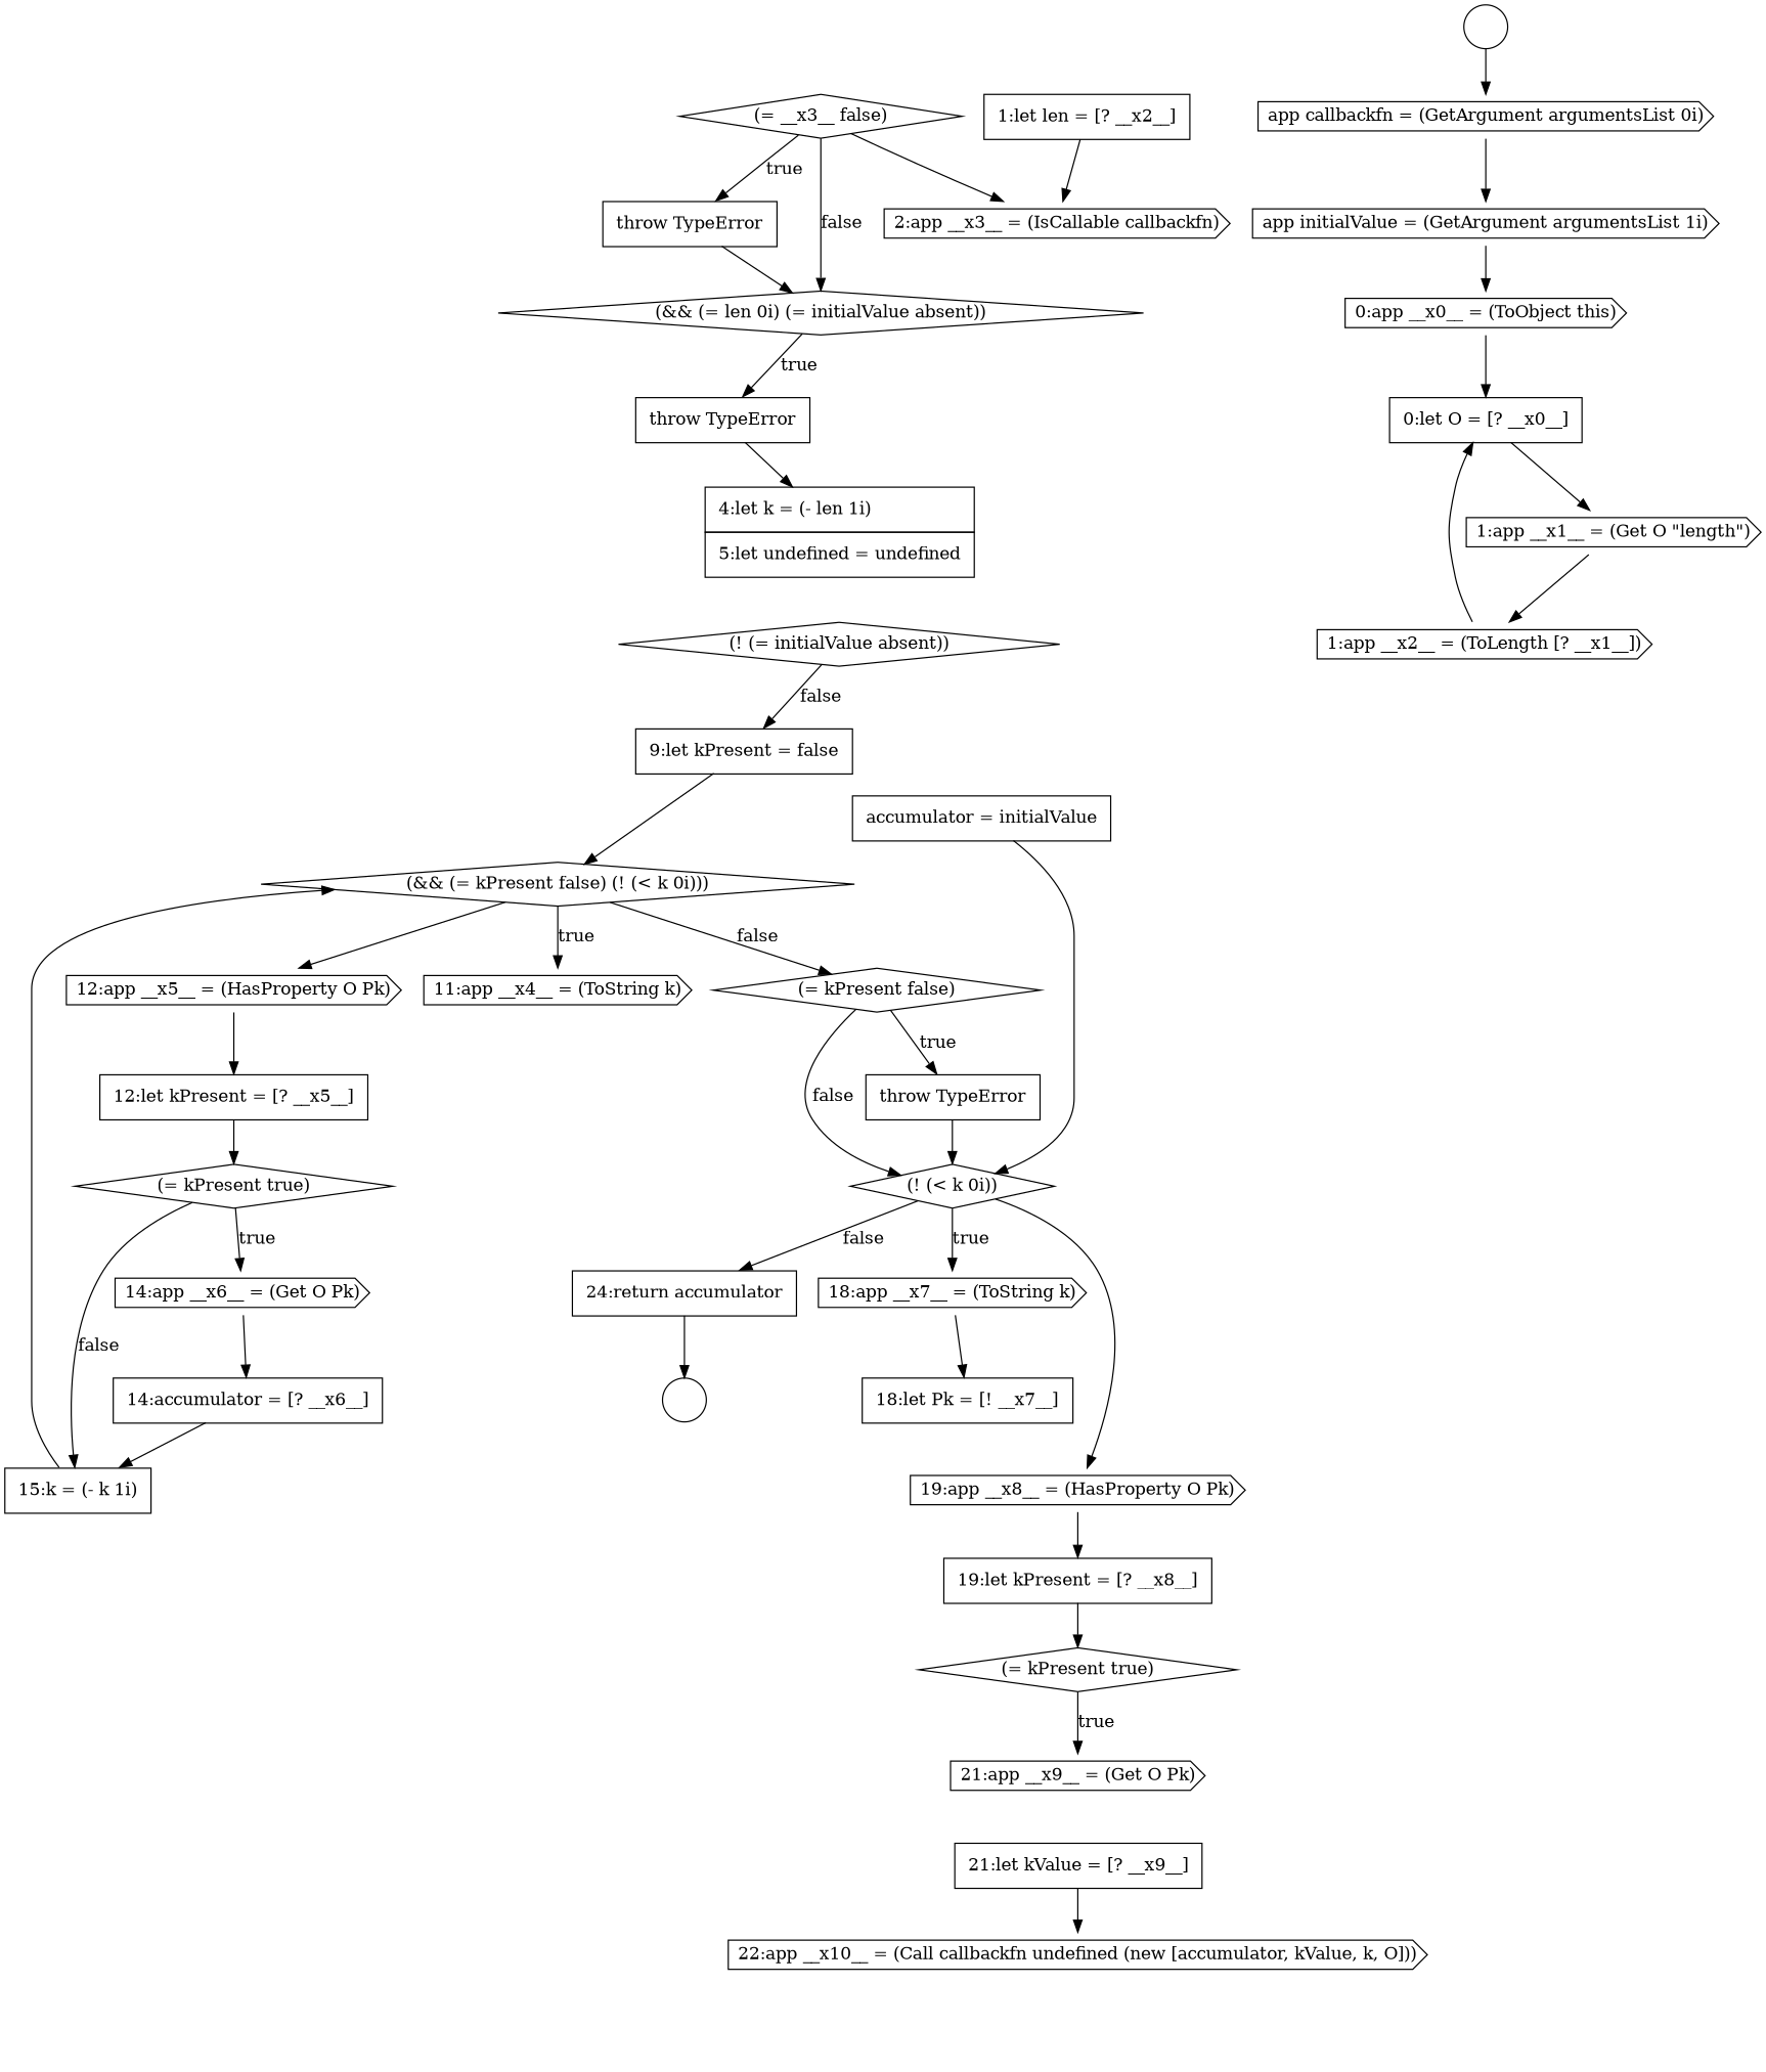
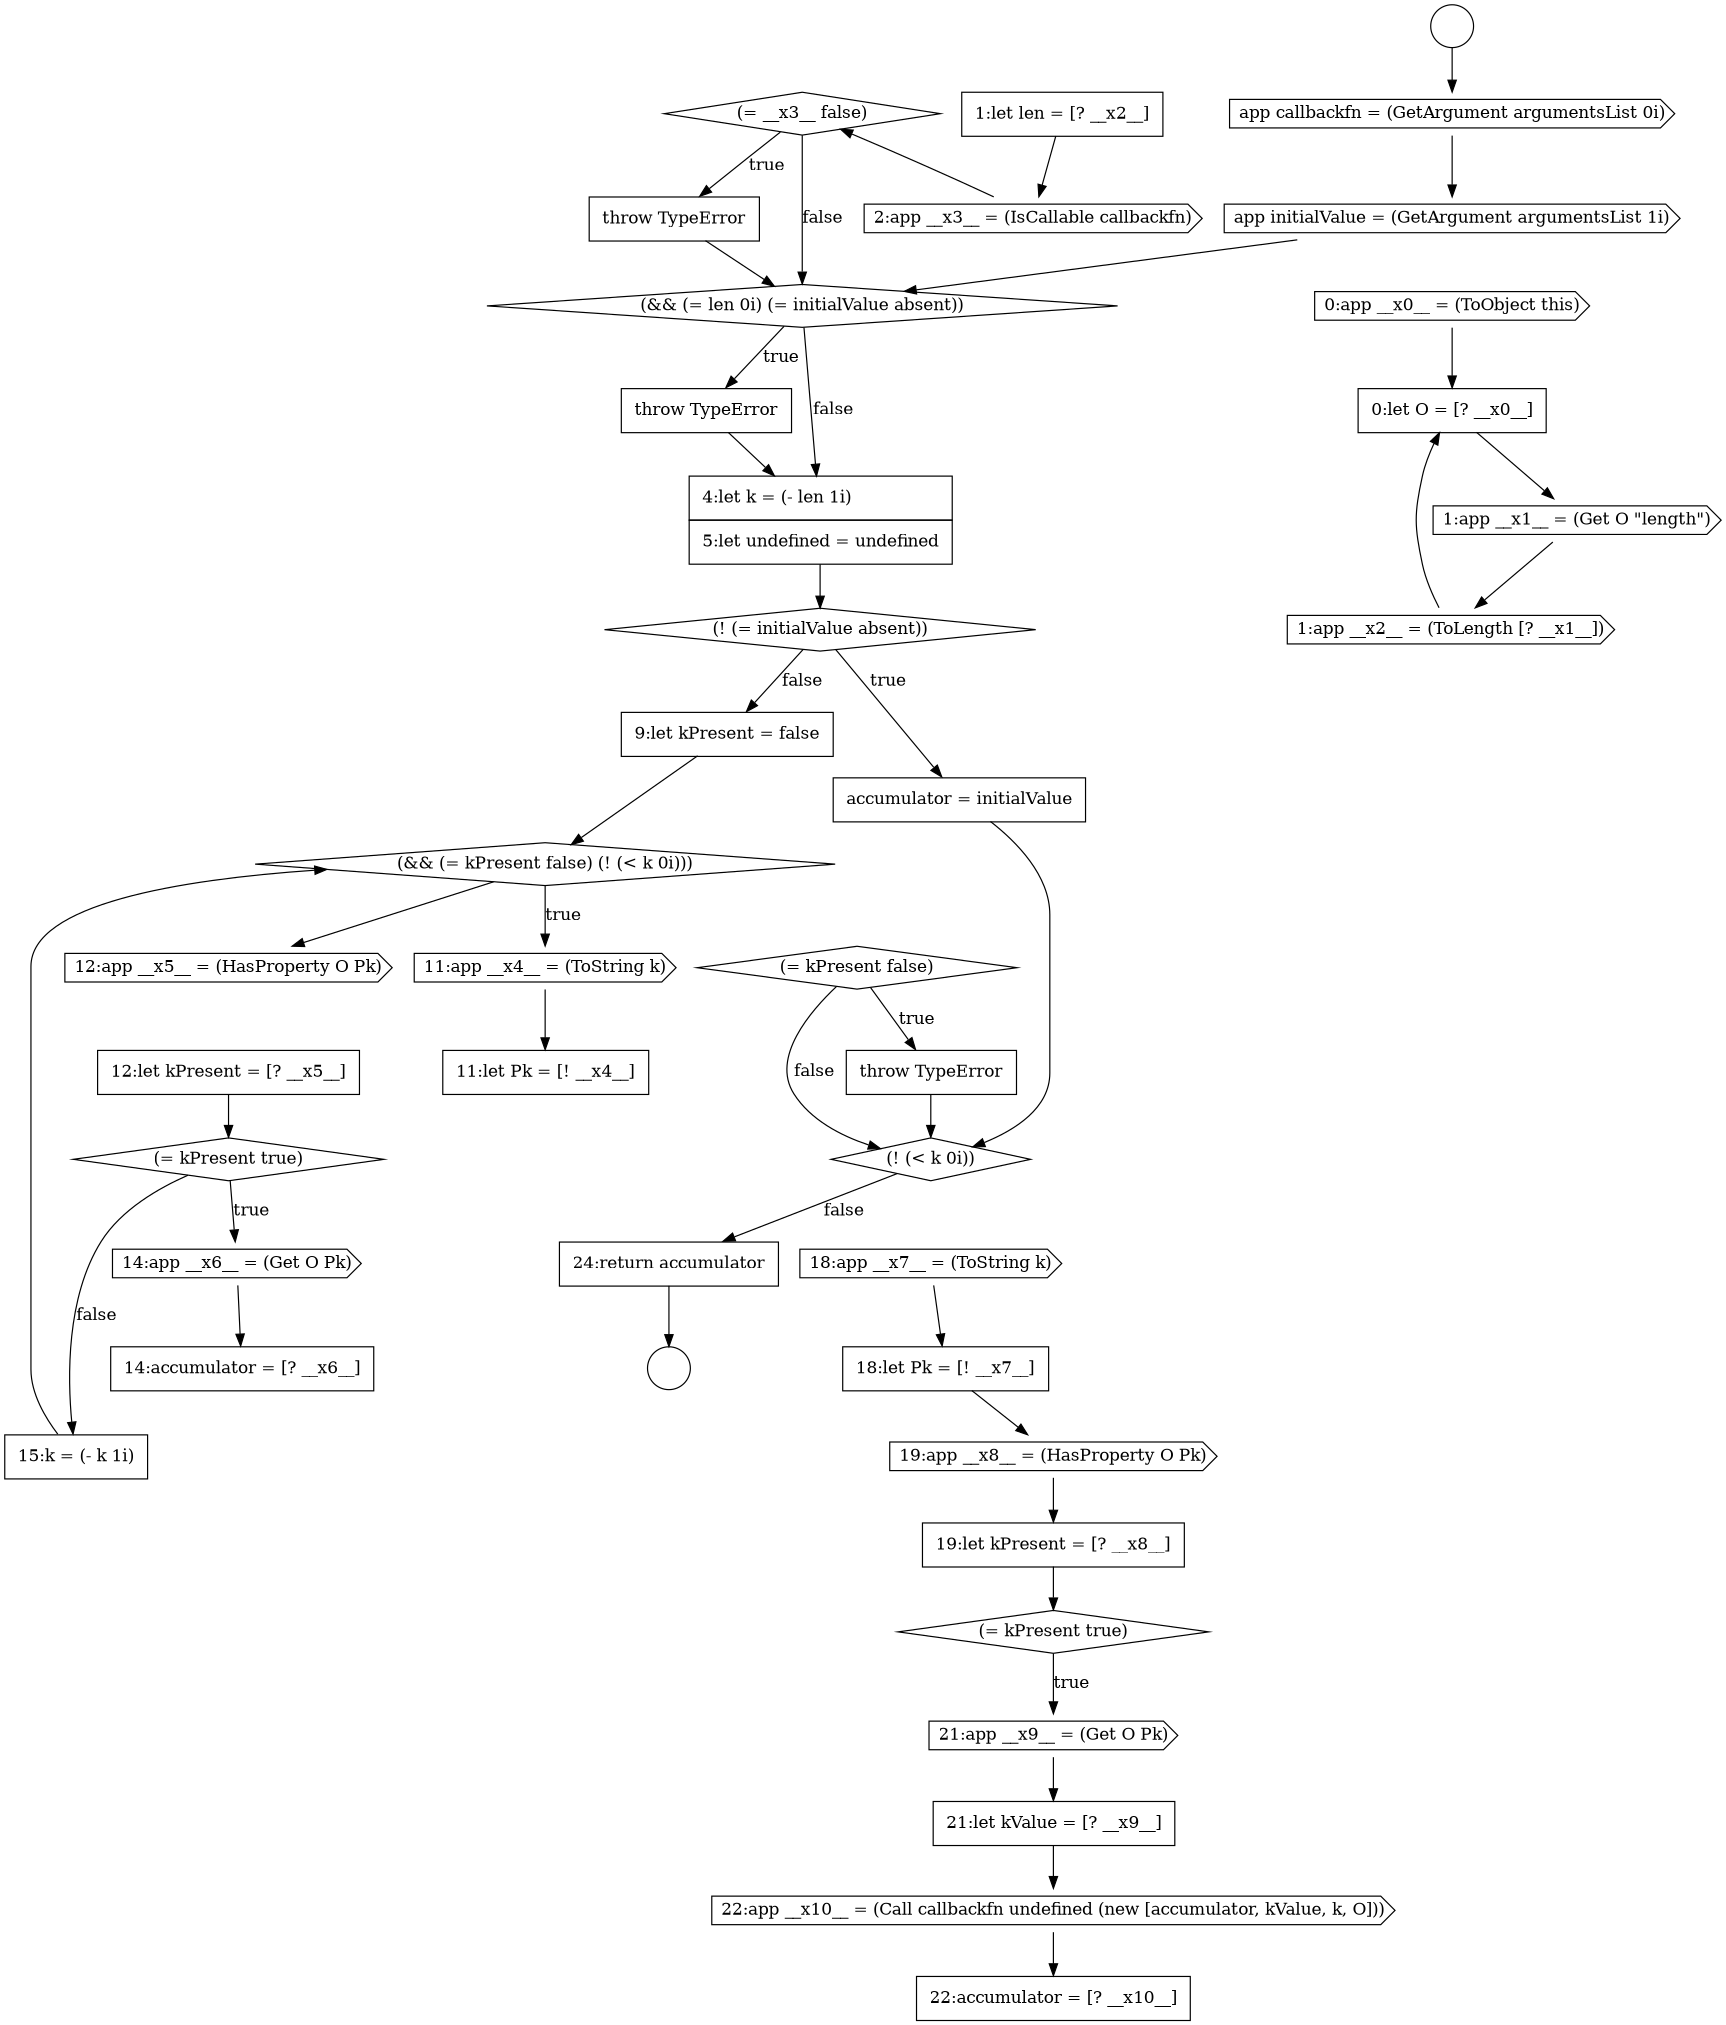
  digraph {
    node [color=black fillcolor=white shape=none style=filled]
    edge [color=black]
    n1 [label=<<font color="black">(! (&lt; k 0i))</font>> shape=diamond]
    n2 [label=<<font color="black">     <table border="0" cellborder="1" cellspacing="0" cellpadding="10">       <tr><td align="left">24:return accumulator</td></tr>     </table>   </font>> margin=0]
    n3 [label=<<font color="black">18:app __x7__ = (ToString k)</font>> shape=cds]
    n4 [label=" " shape=circle]
    n5 [label=<<font color="black">     <table border="0" cellborder="1" cellspacing="0" cellpadding="10">       <tr><td align="left">18:let Pk = [! __x7__]</td></tr>     </table>   </font>> margin=0]
    n6 [label=<<font color="black">     <table border="0" cellborder="1" cellspacing="0" cellpadding="10">       <tr><td align="left">4:let k = (- len 1i)</td></tr>       <tr><td align="left">5:let undefined = undefined</td></tr>     </table>   </font>> margin=0]
    n7 [label=<<font color="black">(! (= initialValue absent))</font>> shape=diamond]
    n8 [label=<<font color="black">     <table border="0" cellborder="1" cellspacing="0" cellpadding="10">       <tr><td align="left">accumulator = initialValue</td></tr>     </table>   </font>> margin=0]
    n9 [label=<<font color="black">     <table border="0" cellborder="1" cellspacing="0" cellpadding="10">       <tr><td align="left">9:let kPresent = false</td></tr>     </table>   </font>> margin=0]
    n10 [label=<<font color="black">1:app __x1__ = (Get O &quot;length&quot;)</font>> shape=cds]
    n11 [label=<<font color="black">1:app __x2__ = (ToLength [? __x1__])</font>> shape=cds]
    n12 [label=<<font color="black">     <table border="0" cellborder="1" cellspacing="0" cellpadding="10">       <tr><td align="left">0:let O = [? __x0__]</td></tr>     </table>   </font>> margin=0]
    n13 [label=<<font color="black">(= __x3__ false)</font>> shape=diamond]
    n14 [label=<<font color="black">     <table border="0" cellborder="1" cellspacing="0" cellpadding="10">       <tr><td align="left">throw TypeError</td></tr>     </table>   </font>> margin=0]
    n15 [label=<<font color="black">(&amp;&amp; (= len 0i) (= initialValue absent))</font>> shape=diamond]
    n16 [label=<<font color="black">     <table border="0" cellborder="1" cellspacing="0" cellpadding="10">       <tr><td align="left">throw TypeError</td></tr>     </table>   </font>> margin=0]
    n17 [label=<<font color="black">     <table border="0" cellborder="1" cellspacing="0" cellpadding="10">       <tr><td align="left">throw TypeError</td></tr>     </table>   </font>> margin=0]
    n18 [label=<<font color="black">19:app __x8__ = (HasProperty O Pk)</font>> shape=cds]
    n19 [label=<<font color="black">     <table border="0" cellborder="1" cellspacing="0" cellpadding="10">       <tr><td align="left">19:let kPresent = [? __x8__]</td></tr>     </table>   </font>> margin=0]
    n20 [label=<<font color="black">2:app __x3__ = (IsCallable callbackfn)</font>> shape=cds]
    n21 [label=<<font color="black">     <table border="0" cellborder="1" cellspacing="0" cellpadding="10">       <tr><td align="left">1:let len = [? __x2__]</td></tr>     </table>   </font>> margin=0]
    n22 [label=<<font color="black">(= kPresent true)</font>> shape=diamond]
    n23 [label=<<font color="black">     <table border="0" cellborder="1" cellspacing="0" cellpadding="10">       <tr><td align="left">15:k = (- k 1i)</td></tr>     </table>   </font>> margin=0]
    n24 [label=<<font color="black">14:app __x6__ = (Get O Pk)</font>> shape=cds]
    n25 [label=<<font color="black">(&amp;&amp; (= kPresent false) (! (&lt; k 0i)))</font>> shape=diamond]
    n26 [label=<<font color="black">     <table border="0" cellborder="1" cellspacing="0" cellpadding="10">       <tr><td align="left">14:accumulator = [? __x6__]</td></tr>     </table>   </font>> margin=0]
    n27 [label=<<font color="black">app initialValue = (GetArgument argumentsList 1i)</font>> shape=cds]
    n28 [label=<<font color="black">0:app __x0__ = (ToObject this)</font>> shape=cds]
    n29 [label=<<font color="black">22:app __x10__ = (Call callbackfn undefined (new [accumulator, kValue, k, O]))</font>> shape=cds]
+   n30 [label=<<font color="black">     <table border="0" cellborder="1" cellspacing="0" cellpadding="10">       <tr><td align="left">22:accumulator = [? __x10__]</td></tr>     </table>   </font>> margin=0]
    n31 [label=<<font color="black">     <table border="0" cellborder="1" cellspacing="0" cellpadding="10">       <tr><td align="left">12:let kPresent = [? __x5__]</td></tr>     </table>   </font>> margin=0]
    n32 [label=<<font color="black">(= kPresent true)</font>> shape=diamond]
    n33 [label=<<font color="black">21:app __x9__ = (Get O Pk)</font>> shape=cds]
    n34 [label=<<font color="black">11:app __x4__ = (ToString k)</font>> shape=cds]
    n35 [label=<<font color="black">(= kPresent false)</font>> shape=diamond]
    n36 [label=<<font color="black">12:app __x5__ = (HasProperty O Pk)</font>> shape=cds]
+   n37 [label=<<font color="black">     <table border="0" cellborder="1" cellspacing="0" cellpadding="10">       <tr><td align="left">11:let Pk = [! __x4__]</td></tr>     </table>   </font>> margin=0]
    n38 [label=<<font color="black">     <table border="0" cellborder="1" cellspacing="0" cellpadding="10">       <tr><td align="left">21:let kValue = [? __x9__]</td></tr>     </table>   </font>> margin=0]
    n39 [label=<<font color="black">app callbackfn = (GetArgument argumentsList 0i)</font>> shape=cds]
    n40 [label=" " shape=circle]
    n1 -> n2 [label=<<font color="black">false</font>>]
-   n1 -> n3 [label=<<font color="black">true</font>>]
    n2 -> n4
    n3 -> n5
-   n1 -> n18
+   n5 -> n18
+   n6 -> n7
+   n7 -> n8 [label=<<font color="black">true</font>>]
    n7 -> n9 [label=<<font color="black">false</font>>]
    n8 -> n1
    n9 -> n25
    n10 -> n11
    n11 -> n12
    n12 -> n10
    n13 -> n14 [label=<<font color="black">true</font>>]
    n13 -> n15 [label=<<font color="black">false</font>>]
    n14 -> n15
+   n15 -> n6 [label=<<font color="black">false</font>>]
    n15 -> n16 [label=<<font color="black">true</font>>]
    n16 -> n6
    n17 -> n1
    n18 -> n19
    n19 -> n32
-   n13 -> n20
+   n20 -> n13
    n21 -> n20
    n22 -> n23 [label=<<font color="black">false</font>>]
    n22 -> n24 [label=<<font color="black">true</font>>]
    n23 -> n25
    n24 -> n26
    n25 -> n34 [label=<<font color="black">true</font>>]
-   n25 -> n35 [label=<<font color="black">false</font>>]
    n25 -> n36
-   n26 -> n23
-   n27 -> n28
+   n27 -> n15
    n28 -> n12
+   n29 -> n30
    n31 -> n22
    n32 -> n33 [label=<<font color="black">true</font>>]
+   n33 -> n38
+   n34 -> n37
    n35 -> n1 [label=<<font color="black">false</font>>]
    n35 -> n17 [label=<<font color="black">true</font>>]
-   n36 -> n31
    n38 -> n29
    n39 -> n27
    n40 -> n39
  }
